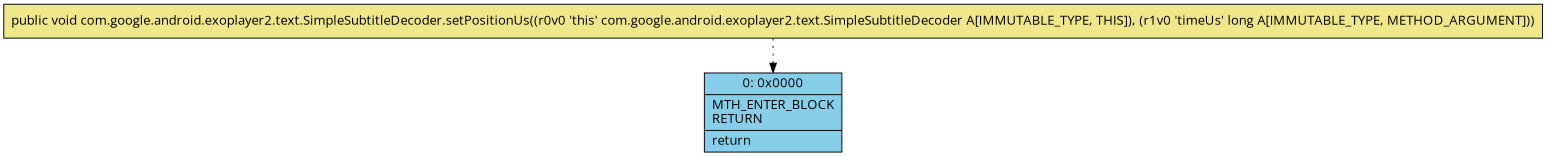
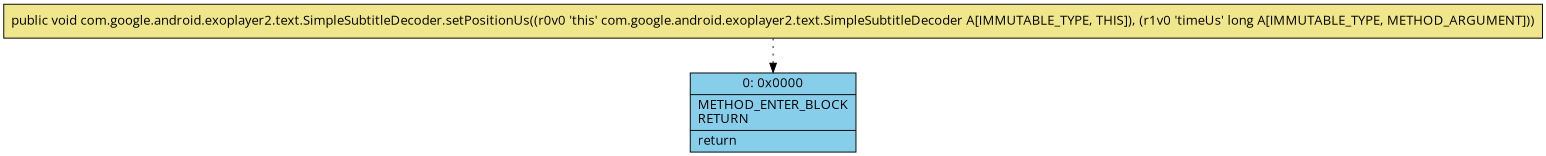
  digraph {
    fontname="Open Sans"
    node [shape=record style=filled fontname="Open Sans"]
-   n1 [label="{0\:\ 0x0000|MTH_ENTER_BLOCK\lRETURN\l|return\l}" fillcolor=skyblue]
+   n1 [label="{0\:\ 0x0000|METHOD_ENTER_BLOCK\lRETURN\l|return\l}" fillcolor=skyblue]
    n2 [label="{public void com.google.android.exoplayer2.text.SimpleSubtitleDecoder.setPositionUs((r0v0 'this' com.google.android.exoplayer2.text.SimpleSubtitleDecoder A[IMMUTABLE_TYPE, THIS]), (r1v0 'timeUs' long A[IMMUTABLE_TYPE, METHOD_ARGUMENT])) }" fillcolor=khaki]
    n2 -> n1 [style=dotted fontname="Open Sans"]
  }
